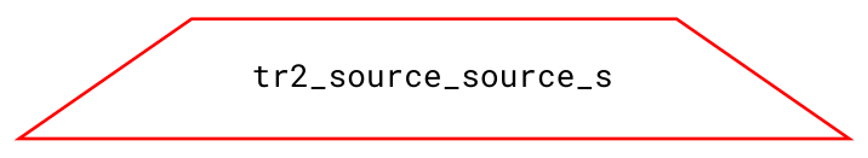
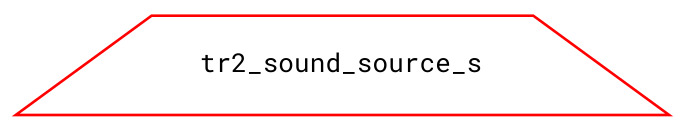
  digraph {
    rankdir=LR
    fontname="Roboto Mono"
-   n1 [color=red fillcolor=white fontname="Roboto Mono" fontsize=10 height=0.2 label=tr2_source_source_s shape=trapezium style=filled width=0.4]
+   n1 [color=red fillcolor=white fontname="Roboto Mono" fontsize=10 height=0.2 label=tr2_sound_source_s shape=trapezium style=filled width=0.4]
  }
